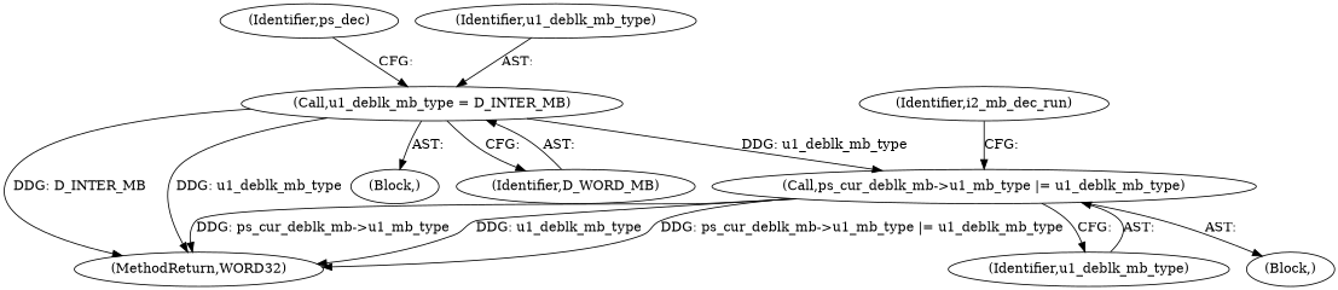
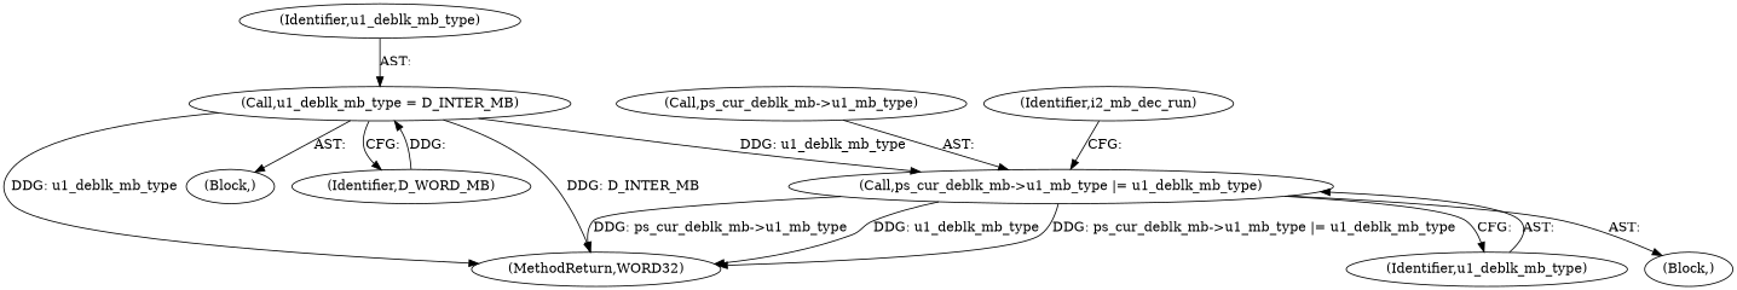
  digraph {
    n1 [label="(Call,ps_cur_deblk_mb->u1_mb_type |= u1_deblk_mb_type)"]
    n2 [label="(MethodReturn,WORD32)"]
    n3 [label="(Identifier,u1_deblk_mb_type)"]
    n4 [label="(Block,)"]
    n5 [label="(Call,u1_deblk_mb_type = D_INTER_MB)"]
    n6 [label="(Block,)"]
    n7 [label="(Identifier,D_WORD_MB)"]
+   n8 [label="(Call,ps_cur_deblk_mb->u1_mb_type)"]
    n9 [label="(Identifier,i2_mb_dec_run)"]
-   n10 [label="(Identifier,ps_dec)"]
    n11 [label="(Identifier,u1_deblk_mb_type)"]
    n1 -> n2 [label="DDG: u1_deblk_mb_type"]
    n1 -> n2 [label="DDG: ps_cur_deblk_mb->u1_mb_type |= u1_deblk_mb_type"]
    n1 -> n2 [label="DDG: ps_cur_deblk_mb->u1_mb_type"]
    n1 -> n3 [label="CFG: "]
    n1 -> n4 [label="AST: "]
    n3 -> n1 [label="AST: "]
    n5 -> n1 [label="DDG: u1_deblk_mb_type"]
    n5 -> n2 [label="DDG: D_INTER_MB"]
    n5 -> n2 [label="DDG: u1_deblk_mb_type"]
    n5 -> n6 [label="AST: "]
    n5 -> n7 [label="CFG: "]
-   n7 -> n5 [label="AST: "]
+   n7 -> n5 [label="DDG: "]
+   n8 -> n1 [label="AST: "]
    n9 -> n1 [label="CFG: "]
-   n10 -> n5 [label="CFG: "]
    n11 -> n5 [label="AST: "]
  }
